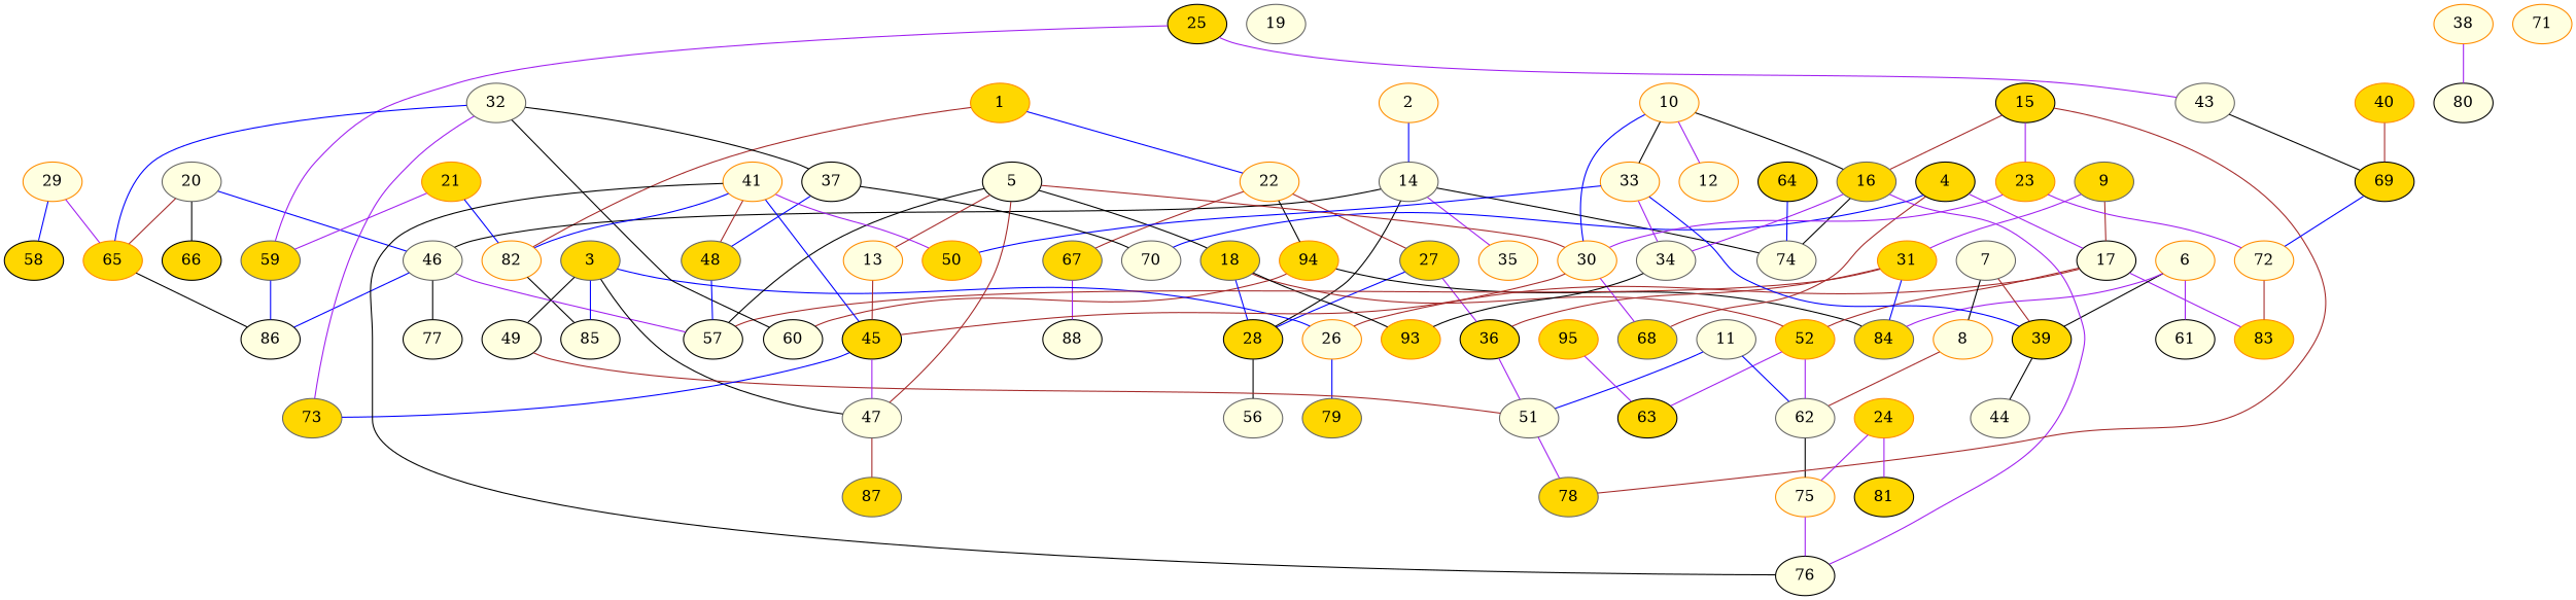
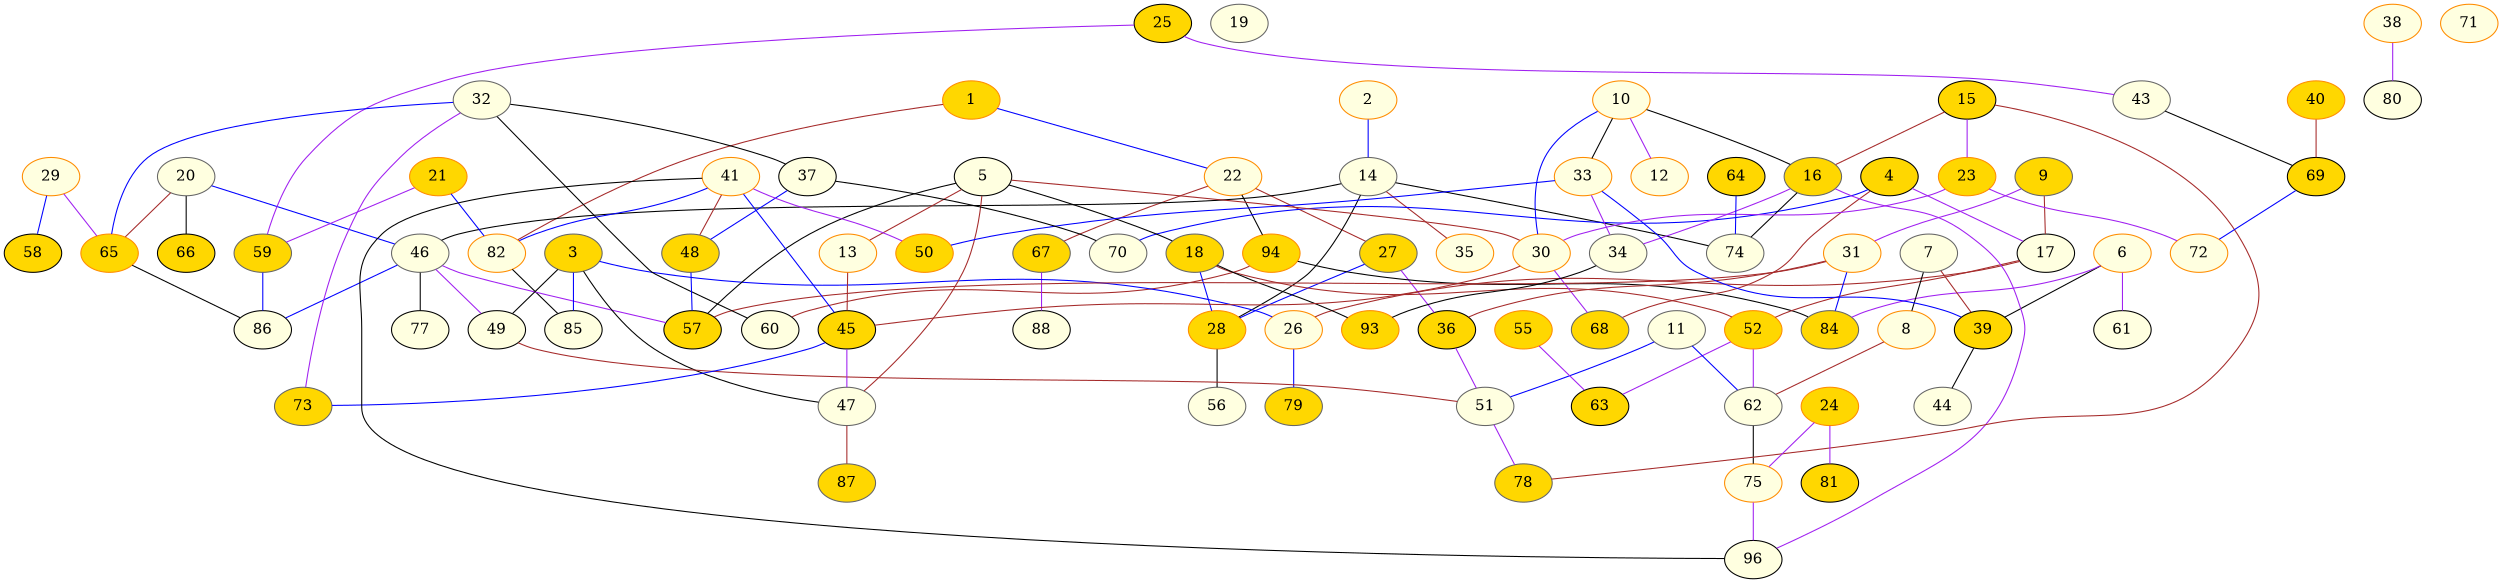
  graph {
    node [color=darkorange fillcolor=lightyellow style=filled]
    edge [color=purple]
    1 [fillcolor=gold]
    22
    82
    27 [color=gray40 fillcolor=gold]
    n5 [fillcolor=gold label=94]
    67 [color=gray40 fillcolor=gold]
    85 [color=black]
    14 [color=gray40]
    2
-   28 [color=black fillcolor=gold]
+   28 [fillcolor=gold]
    35
    46 [color=gray40]
    74 [color=gray40]
    3 [color=gray40 fillcolor=gold]
    26
    47 [color=gray40]
    49 [color=black]
    79 [color=gray40 fillcolor=gold]
    87 [color=gray40 fillcolor=gold]
    51 [color=gray40]
    4 [color=black fillcolor=gold]
    17 [color=black]
    68 [color=gray40 fillcolor=gold]
    70 [color=gray40]
    52 [fillcolor=gold]
-   83 [fillcolor=gold]
    5 [color=black]
    13
    18 [color=gray40 fillcolor=gold]
    30
-   57 [color=black]
+   57 [color=black fillcolor=gold]
    45 [color=black fillcolor=gold]
    n33 [fillcolor=gold label=93]
    39 [color=black fillcolor=gold]
    6
    61 [color=black]
    84 [color=gray40 fillcolor=gold]
    44 [color=gray40]
    7 [color=gray40]
    8
    62 [color=gray40]
    75
    9 [color=gray40 fillcolor=gold]
-   31 [fillcolor=gold]
+   31
    36 [color=black fillcolor=gold]
    10
    12
    16 [color=gray40 fillcolor=gold]
    33
-   76 [color=black]
+   76 [color=black label=96]
    34 [color=gray40]
    50 [fillcolor=gold]
    11 [color=gray40]
    78 [color=gray40 fillcolor=gold]
    73 [color=gray40 fillcolor=gold]
    56 [color=gray40]
    77 [color=black]
    86 [color=black]
    15 [color=black fillcolor=gold]
    23 [fillcolor=gold]
    72
    63 [color=black fillcolor=gold]
    19 [color=gray40]
    20 [color=gray40]
    65 [fillcolor=gold]
    66 [color=black fillcolor=gold]
    21 [fillcolor=gold]
    59 [color=gray40 fillcolor=gold]
    60 [color=black]
    88 [color=black]
    24 [fillcolor=gold]
    81 [color=black fillcolor=gold]
    25 [color=black fillcolor=gold]
    43 [color=gray40]
    69 [color=black fillcolor=gold]
    29
    58 [color=black fillcolor=gold]
    32 [color=gray40]
    37 [color=black]
    48 [color=gray40 fillcolor=gold]
    80 [color=black]
    38
    40 [fillcolor=gold]
    41
-   55 [fillcolor=gold label=95]
+   55 [fillcolor=gold]
    64 [color=black fillcolor=gold]
    71
    1 -- 22 [color=blue]
    1 -- 82 [color=brown]
    22 -- 27 [color=brown]
    22 -- n5 [color=black]
    22 -- 67 [color=brown]
    82 -- 85 [color=black]
    27 -- 28 [color=blue]
    27 -- 36
    n5 -- 84 [color=black]
    n5 -- 60 [color=brown]
    67 -- 88
    14 -- 28 [color=black]
-   14 -- 35
+   14 -- 35 [color=brown]
    14 -- 46 [color=black]
    14 -- 74 [color=black]
    2 -- 14 [color=blue]
    28 -- 56 [color=black]
+   46 -- 49
    46 -- 57
    46 -- 77 [color=black]
    46 -- 86 [color=blue]
    3 -- 85 [color=blue]
    3 -- 26 [color=blue]
    3 -- 47 [color=black]
    3 -- 49 [color=black]
    26 -- 79 [color=blue]
    47 -- 87 [color=brown]
    49 -- 51 [color=brown]
    51 -- 78
    4 -- 17
    4 -- 68 [color=brown]
    4 -- 70 [color=blue]
    17 -- 26 [color=brown]
    17 -- 52 [color=brown]
-   17 -- 83
    52 -- 62
    52 -- 63
    5 -- 47 [color=brown]
    5 -- 13 [color=brown]
    5 -- 18 [color=black]
    5 -- 30 [color=brown]
    5 -- 57 [color=black]
    13 -- 45 [color=brown]
    18 -- 28 [color=blue]
    18 -- 52 [color=brown]
    18 -- n33 [color=black]
    30 -- 68
    30 -- 45 [color=brown]
    45 -- 47
    45 -- 73 [color=blue]
    39 -- 44 [color=black]
    6 -- 39 [color=black]
    6 -- 61
    6 -- 84
    7 -- 39 [color=brown]
    7 -- 8 [color=black]
    8 -- 62 [color=brown]
    62 -- 75 [color=black]
    75 -- 76
    9 -- 17 [color=brown]
    9 -- 31
    31 -- 57 [color=brown]
    31 -- 84 [color=blue]
    31 -- 36 [color=brown]
    36 -- 51
    10 -- 30 [color=blue]
    10 -- 12
    10 -- 16 [color=black]
    10 -- 33 [color=black]
    16 -- 74 [color=black]
    16 -- 76
    16 -- 34
    33 -- 39 [color=blue]
    33 -- 34
    33 -- 50 [color=blue]
    34 -- n33 [color=black]
    11 -- 51 [color=blue]
    11 -- 62 [color=blue]
    15 -- 16 [color=brown]
    15 -- 78 [color=brown]
    15 -- 23
    23 -- 30
    23 -- 72
-   72 -- 83 [color=brown]
    20 -- 46 [color=blue]
    20 -- 65 [color=brown]
    20 -- 66 [color=black]
    65 -- 86 [color=black]
    21 -- 82 [color=blue]
    21 -- 59
    59 -- 86 [color=blue]
    24 -- 75
    24 -- 81
    25 -- 59
    25 -- 43
    43 -- 69 [color=black]
    69 -- 72 [color=blue]
    29 -- 65
    29 -- 58 [color=blue]
    32 -- 73
    32 -- 65 [color=blue]
    32 -- 60 [color=black]
    32 -- 37 [color=black]
    37 -- 70 [color=black]
    37 -- 48 [color=blue]
    48 -- 57 [color=blue]
    38 -- 80
    40 -- 69 [color=brown]
    41 -- 82 [color=blue]
    41 -- 45 [color=blue]
    41 -- 76 [color=black]
    41 -- 50
    41 -- 48 [color=brown]
    55 -- 63
    64 -- 74 [color=blue]
  }
